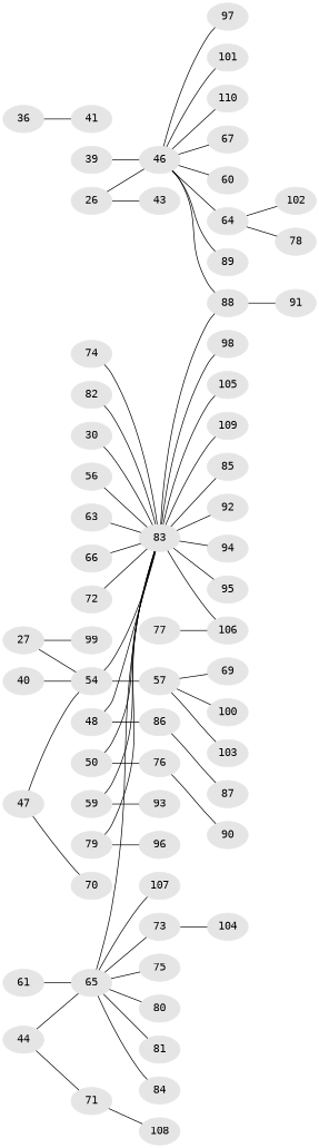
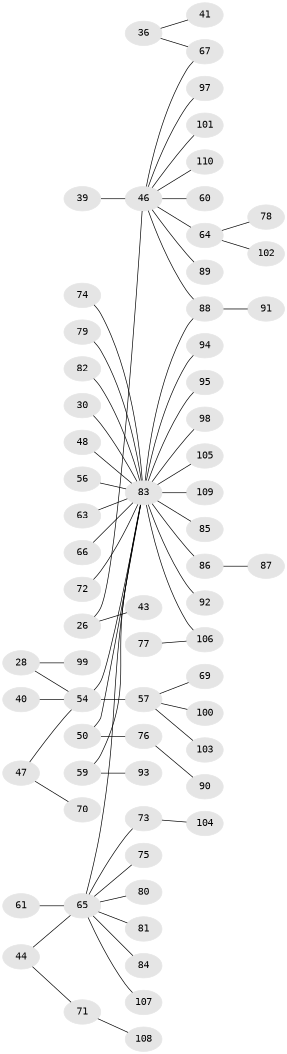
  graph {
    fontname="DejaVu Sans Mono"
    rankdir=LR
    node [color=gray90 fontname="DejaVu Sans Mono" style=filled]
    edge [fontname="DejaVu Sans Mono"]
    54 [super="+24+26"]
    83 [super="+68+32+14+49+53+37+16+11+23+45+42"]
    57
-   27
+   27 [label=28]
    99
    n6 [label=26]
    43
    46 [super="+15+8"]
    67 [super="+17"]
    60
    64 [super="+34"]
    88 [super="+51"]
    89
    97
    101
    110
    106 [super="+55"]
    85
    86
    92
    94
    95
    98
    105
    109
    30
    36
    41
    39
    40
    65 [super="+7+10+18+19+58+28+62+25+31+38"]
    73
    75
    80
    81
    84
    107
    44
    71
    108
    78
    102
    91
    47
    70
    48
    50
    76
    90
    69
    100
    103
    56
    59
    93
    61
    63
    104
    66
    72
    74
    77
    79
-   96
    82
    87
    54 -- 83
    54 -- 57
    83 -- 88
    83 -- 106
    83 -- 85
-   48 -- 86
+   83 -- 86
    83 -- 92
    83 -- 94
    83 -- 95
    83 -- 98
    83 -- 105
    83 -- 109
    57 -- 69
    57 -- 100
    57 -- 103
    27 -- 54
    27 -- 99
    n6 -- 43
    n6 -- 46
    46 -- 67
    46 -- 60
    46 -- 64
    46 -- 88
    46 -- 89
    46 -- 97
    46 -- 101
    46 -- 110
    64 -- 78
    64 -- 102
    88 -- 91
    86 -- 87
    30 -- 83
+   36 -- 67
    36 -- 41
    39 -- 46
    40 -- 54
    65 -- 83
    65 -- 73
    65 -- 75
    65 -- 80
    65 -- 81
    65 -- 84
    65 -- 107
    73 -- 104
    44 -- 65
    44 -- 71
    71 -- 108
    47 -- 54
    47 -- 70
    48 -- 83
    50 -- 83
    50 -- 76
    76 -- 90
    56 -- 83
    59 -- 83
    59 -- 93
    61 -- 65
    63 -- 83
    66 -- 83
    72 -- 83
    74 -- 83
    77 -- 106
    79 -- 83
-   79 -- 96
    82 -- 83
  }
